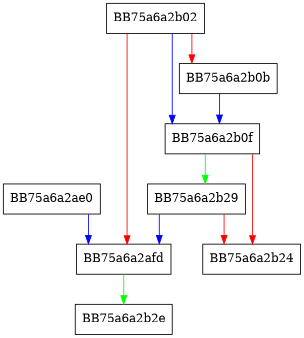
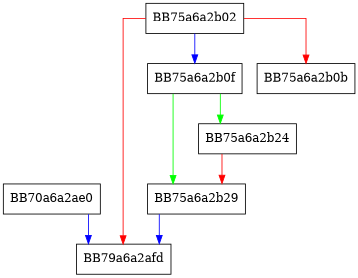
  digraph {
    splines=ortho
    node [shape=box]
    edge [color=blue]
-   BB75a6a2ae0
-   BB75a6a2afd
-   BB75a6a2b2e
+   BB75a6a2ae0 [label=BB70a6a2ae0]
+   BB75a6a2afd [label=BB79a6a2afd]
    BB75a6a2b02
    BB75a6a2b0f
    BB75a6a2b0b
    BB75a6a2b29
    BB75a6a2b24
    BB75a6a2ae0 -> BB75a6a2afd
-   BB75a6a2afd -> BB75a6a2b2e [color=green]
    BB75a6a2b02 -> BB75a6a2afd [color=red]
    BB75a6a2b02 -> BB75a6a2b0f
    BB75a6a2b02 -> BB75a6a2b0b [color=red]
    BB75a6a2b0f -> BB75a6a2b29 [color=green]
-   BB75a6a2b0f -> BB75a6a2b24 [color=red]
-   BB75a6a2b0b -> BB75a6a2b0f
+   BB75a6a2b0f -> BB75a6a2b24 [color=green]
    BB75a6a2b29 -> BB75a6a2afd
-   BB75a6a2b29 -> BB75a6a2b24 [color=red]
+   BB75a6a2b24 -> BB75a6a2b29 [color=red]
  }
